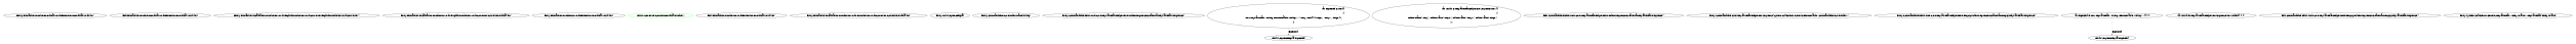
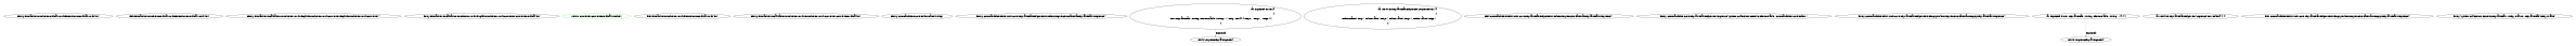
  digraph {
    node [cluster="CommandLine.Tests.Unit.Core.KeyValuePairHelperTests.Token_sequence_creates_a_KeyValuePair_sequence()" span="14-14" file="NumberToWordsExtension.cs"]
    edge [color=darkseagreen4 style=dashed]
    n1 [cluster="Humanizer.NumberToOrdinalWordsExtension.ToOrdinalWords(int)" label="Entry Humanizer.NumberToOrdinalWordsExtension.ToOrdinalWords(int)" file=""]
    n2 [cluster="Humanizer.NumberToOrdinalWordsExtension.ToOrdinalWords(int)" label="Exit Humanizer.NumberToOrdinalWordsExtension.ToOrdinalWords(int)" file=""]
    n3 [cluster="Humanizer.Localisation.NumberToWords.EnglishNumberToWordsConverter.EnglishNumberToWordsConverter()" label="Entry Humanizer.Localisation.NumberToWords.EnglishNumberToWordsConverter.EnglishNumberToWordsConverter()" span="5-5" file=""]
    n4 [cluster="Humanizer.Localisation.NumberToWords.EnglishNumberToWordsConverter.ConvertToOrdinal(int)" label="Entry Humanizer.Localisation.NumberToWords.EnglishNumberToWordsConverter.ConvertToOrdinal(int)" span="76-76" file=""]
-   n5 [cluster="Humanizer.NumberToWordsExtension.ToOrdinalWords(int)" label="Entry Humanizer.NumberToWordsExtension.ToOrdinalWords(int)" span="35-35"]
    n6 [cluster="Humanizer.NumberToWordsExtension.ToOrdinalWords(int)" color=green community=0 label="return Converter.ConvertToOrdinal(number);" prediction=0 span="37-37"]
    n7 [cluster="Humanizer.NumberToWordsExtension.ToOrdinalWords(int)" label="Exit Humanizer.NumberToWordsExtension.ToOrdinalWords(int)" span="35-35"]
    n8 [cluster="Humanizer.Localisation.NumberToWords.INumberToWordsConverter.ConvertToOrdinal(int)" label="Entry Humanizer.Localisation.NumberToWords.INumberToWordsConverter.ConvertToOrdinal(int)" span="19-19"]
-   n9 [cluster="Unk.SequenceEqual" label="Entry Unk.SequenceEqual" span=""]
    n10 [cluster="CommandLine.Core.Token.Name(string)" label="Entry CommandLine.Core.Token.Name(string)" span="19-19"]
    n11 [label="Entry CommandLine.Tests.Unit.Core.KeyValuePairHelperTests.Token_sequence_creates_a_KeyValuePair_sequence()" span="26-26"]
    n12 [label="var expected = new[]\r\n                {\r\n                    new KeyValuePair<string, IEnumerable<string>>(''seq'', new[] {''seq0'', ''seq1'', ''seq2''}),   \r\n                }" span="28-31"]
    n13 [label="result.SequenceEqual(expected)" span="38-38"]
    n14 [label="var result = KeyValuePairHelper.ForSequence(new []\r\n                {\r\n                    Token.Name(''seq''), Token.Value(''seq0''), Token.Value(''seq1''), Token.Value(''seq2'') \r\n                })" span="33-36"]
    n15 [label="Exit CommandLine.Tests.Unit.Core.KeyValuePairHelperTests.Token_sequence_creates_a_KeyValuePair_sequence()" span="26-26"]
    n16 [cluster="CommandLine.Core.KeyValuePairHelper.ForSequence(System.Collections.Generic.IEnumerable<CommandLine.Core.Token>)" label="Entry CommandLine.Core.KeyValuePairHelper.ForSequence(System.Collections.Generic.IEnumerable<CommandLine.Core.Token>)" span="22-22"]
    n17 [cluster="CommandLine.Tests.Unit.Core.KeyValuePairHelperTests.Empty_token_sequence_creates_an_empty_KeyValuePair_sequence()" label="Entry CommandLine.Tests.Unit.Core.KeyValuePairHelperTests.Empty_token_sequence_creates_an_empty_KeyValuePair_sequence()" span="16-16"]
    n18 [cluster="CommandLine.Tests.Unit.Core.KeyValuePairHelperTests.Empty_token_sequence_creates_an_empty_KeyValuePair_sequence()" label="var expected = new KeyValuePair<string, IEnumerable<string>>[] { }" span="18-18"]
    n19 [cluster="CommandLine.Tests.Unit.Core.KeyValuePairHelperTests.Empty_token_sequence_creates_an_empty_KeyValuePair_sequence()" label="result.SequenceEqual(expected)" span="22-22"]
    n20 [cluster="CommandLine.Tests.Unit.Core.KeyValuePairHelperTests.Empty_token_sequence_creates_an_empty_KeyValuePair_sequence()" label="var result = KeyValuePairHelper.ForSequence(new Token[] { })" span="20-20"]
    n21 [cluster="CommandLine.Tests.Unit.Core.KeyValuePairHelperTests.Empty_token_sequence_creates_an_empty_KeyValuePair_sequence()" label="Exit CommandLine.Tests.Unit.Core.KeyValuePairHelperTests.Empty_token_sequence_creates_an_empty_KeyValuePair_sequence()" span="16-16"]
    n22 [cluster="System.Collections.Generic.KeyValuePair<TKey, TValue>.KeyValuePair(TKey, TValue)" label="Entry System.Collections.Generic.KeyValuePair<TKey, TValue>.KeyValuePair(TKey, TValue)" span="0-0"]
    n12 -> n13 [label=expected]
    n18 -> n19 [label=expected]
  }
